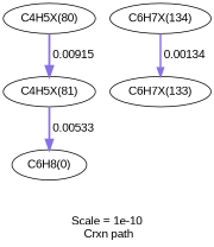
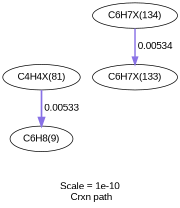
  digraph {
    fontname="Liberation Sans"
    label="Scale = 1e-10\l Crxn path"
    node [fontname="Liberation Sans"]
    edge [fontname="Liberation Sans"]
-   n1 [label="C4H5X(81)"]
-   n2 [label="C6H8(0)"]
+   n1 [label="C4H4X(81)"]
+   n2 [label="C6H8(9)"]
    n3 [label="C6H7X(134)"]
    n4 [label="C6H7X(133)"]
-   n5 [label="C4H5X(80)"]
    n1 -> n2 [arrowsize=1.18 color="0.7, 0.508, 0.9" label=" 0.00533" style="setlinewidth(2.36)"]
-   n3 -> n4 [arrowsize=1.02 color="0.7, 0.505, 0.9" label=" 0.00134" style="setlinewidth(2.05)"]
-   n5 -> n1 [arrowsize=1.23 color="0.7, 0.509, 0.9" label=" 0.00915" style="setlinewidth(2.46)"]
+   n3 -> n4 [arrowsize=1.02 color="0.7, 0.505, 0.9" label=" 0.00534" style="setlinewidth(2.05)"]
  }
